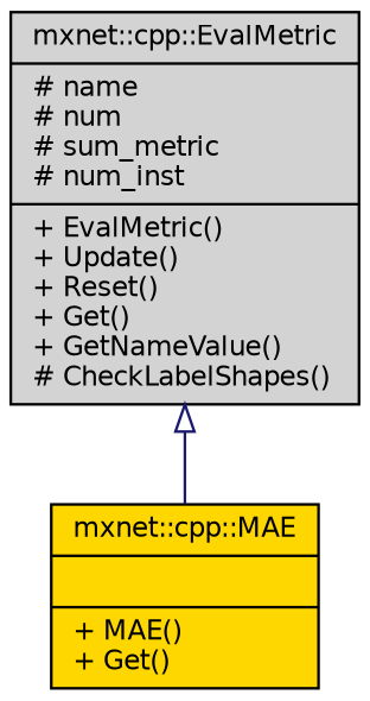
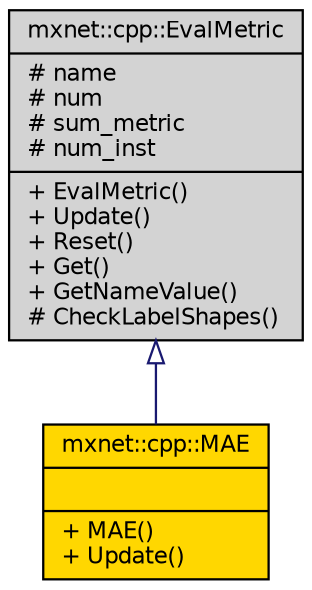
  digraph {
    node [color=black fontname=Helvetica fontsize=10 shape=record style=filled]
-   n1 [fillcolor=gold fontcolor=black height=0.2 label="{mxnet::cpp::MAE\n||+ MAE()\l+ Get()\l}" width=0.4]
+   n1 [fillcolor=gold fontcolor=black height=0.2 label="{mxnet::cpp::MAE\n||+ MAE()\l+ Update()\l}" width=0.4]
    n2 [fillcolor=lightgrey height=0.2 label="{mxnet::cpp::EvalMetric\n|# name\l# num\l# sum_metric\l# num_inst\l|+ EvalMetric()\l+ Update()\l+ Reset()\l+ Get()\l+ GetNameValue()\l# CheckLabelShapes()\l}" width=0.4]
    n2 -> n1 [arrowtail=onormal color=midnightblue dir=back fontname=Helvetica fontsize=10 labelfontname=Helvetica labelfontsize=10 style=solid]
  }
